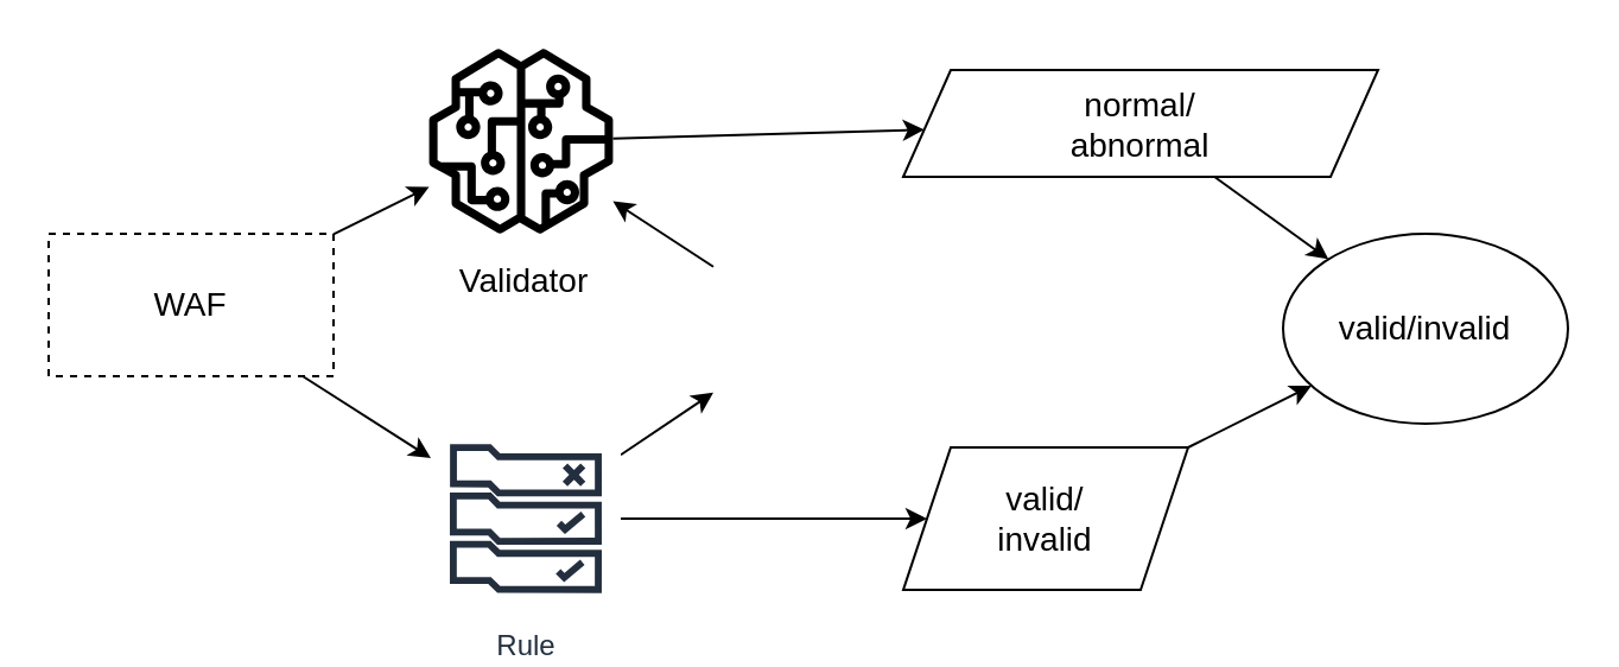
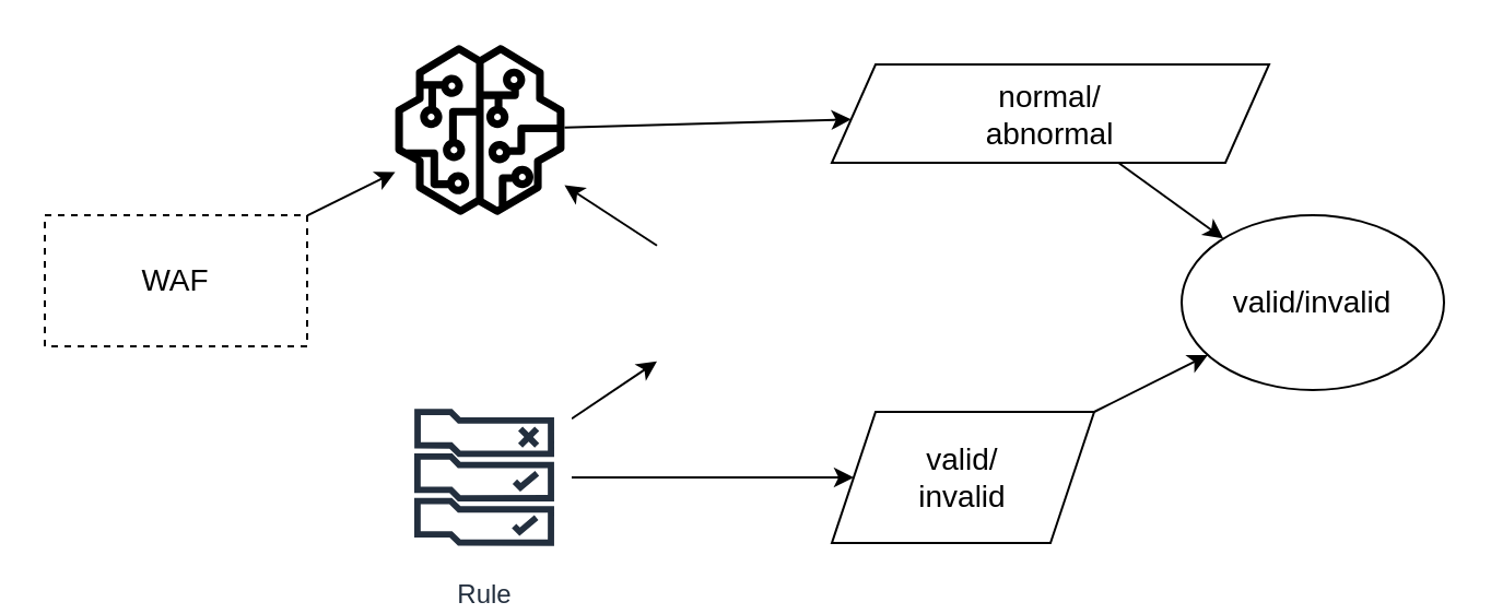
  <mxCell id="0" />
  <mxCell id="1" parent="0" />
- <mxCell id="2" style="rounded=0;orthogonalLoop=1;jettySize=auto;html=1;fontSize=14;" edge="1" parent="1" source="4" target="7"><mxGeometry relative="1" as="geometry"><mxPoint x="180" y="178" as="targetPoint" /></mxGeometry></mxCell>
  <mxCell id="3" style="edgeStyle=none;rounded=0;orthogonalLoop=1;jettySize=auto;html=1;fontSize=14;" edge="1" parent="1" source="4" target="9"><mxGeometry relative="1" as="geometry" /></mxCell>
  <mxCell id="4" value="WAF" style="rounded=0;whiteSpace=wrap;html=1;fontSize=14;dashed=1;" vertex="1" parent="1"><mxGeometry x="20" y="98" width="120" height="60" as="geometry" /></mxCell>
  <mxCell id="5" style="rounded=0;orthogonalLoop=1;jettySize=auto;html=1;fontSize=14;" edge="1" parent="1" source="7" target="11"><mxGeometry relative="1" as="geometry"><mxPoint x="300" y="208" as="sourcePoint" /><mxPoint x="287.667" y="158" as="targetPoint" /></mxGeometry></mxCell>
  <mxCell id="6" style="edgeStyle=none;rounded=0;orthogonalLoop=1;jettySize=auto;html=1;fontSize=14;" edge="1" parent="1" source="7" target="15"><mxGeometry relative="1" as="geometry" /></mxCell>
  <mxCell id="7" value="Rule" style="outlineConnect=0;fontColor=#232F3E;gradientColor=none;strokeColor=#232F3E;fillColor=#ffffff;dashed=0;verticalLabelPosition=bottom;verticalAlign=top;align=center;html=1;fontSize=12;fontStyle=0;aspect=fixed;shape=mxgraph.aws4.resourceIcon;resIcon=mxgraph.aws4.rule_2;" vertex="1" parent="1"><mxGeometry x="181" y="178" width="80" height="80" as="geometry" /></mxCell>
  <mxCell id="8" style="edgeStyle=none;rounded=0;orthogonalLoop=1;jettySize=auto;html=1;fontSize=14;" edge="1" parent="1" source="9" target="13"><mxGeometry relative="1" as="geometry" /></mxCell>
  <mxCell id="9" value="" style="outlineConnect=0;fontColor=#232F3E;gradientColor=none;strokeColor=none;dashed=0;verticalLabelPosition=bottom;verticalAlign=top;align=center;html=1;fontSize=12;fontStyle=0;aspect=fixed;pointerEvents=1;shape=mxgraph.aws4.sagemaker_model;fillColor=#000000;" vertex="1" parent="1"><mxGeometry x="180" y="20" width="78" height="78" as="geometry" /></mxCell>
  <mxCell id="10" style="edgeStyle=none;rounded=0;orthogonalLoop=1;jettySize=auto;html=1;fontSize=14;" edge="1" parent="1" source="11" target="9"><mxGeometry relative="1" as="geometry" /></mxCell>
  <mxCell id="11" value="" style="shape=image;html=1;verticalAlign=top;verticalLabelPosition=bottom;labelBackgroundColor=#ffffff;imageAspect=0;aspect=fixed;image=https://cdn3.iconfinder.com/data/icons/dompicon-glyph-file-format-2/256/file-log-format-type-128.png;fillColor=#000000;fontSize=14;" vertex="1" parent="1"><mxGeometry x="300" y="98" width="80" height="80" as="geometry" /></mxCell>
  <mxCell id="12" style="edgeStyle=none;rounded=0;orthogonalLoop=1;jettySize=auto;html=1;fontSize=14;fontColor=#000000;" edge="1" parent="1" source="13" target="16"><mxGeometry relative="1" as="geometry" /></mxCell>
  <mxCell id="13" value="&lt;span style=&quot;font-size: 14px;&quot;&gt;normal/&lt;br style=&quot;font-size: 14px;&quot;&gt;&lt;/span&gt;abnormal" style="shape=parallelogram;perimeter=parallelogramPerimeter;whiteSpace=wrap;html=1;fixedSize=1;fontSize=14;" vertex="1" parent="1"><mxGeometry x="380" y="29" width="200" height="45" as="geometry" /></mxCell>
  <mxCell id="14" style="edgeStyle=none;rounded=0;orthogonalLoop=1;jettySize=auto;html=1;fontSize=14;fontColor=#000000;" edge="1" parent="1" source="15" target="16"><mxGeometry relative="1" as="geometry" /></mxCell>
  <mxCell id="15" value="&lt;span style=&quot;font-size: 14px&quot;&gt;valid/&lt;br style=&quot;font-size: 14px&quot;&gt;&lt;/span&gt;invalid" style="shape=parallelogram;perimeter=parallelogramPerimeter;whiteSpace=wrap;html=1;fixedSize=1;fontSize=14;" vertex="1" parent="1"><mxGeometry x="380" y="188" width="120" height="60" as="geometry" /></mxCell>
  <mxCell id="16" value="valid/invalid" style="ellipse;whiteSpace=wrap;html=1;fontSize=14;" vertex="1" parent="1"><mxGeometry x="540" y="98" width="120" height="80" as="geometry" /></mxCell>
- <mxCell id="17" value="Validator" style="text;html=1;align=center;verticalAlign=middle;resizable=0;points=[];autosize=1;fontSize=14;fontColor=#000000;" vertex="1" parent="1"><mxGeometry x="185" y="108" width="70" height="20" as="geometry" /></mxCell>
